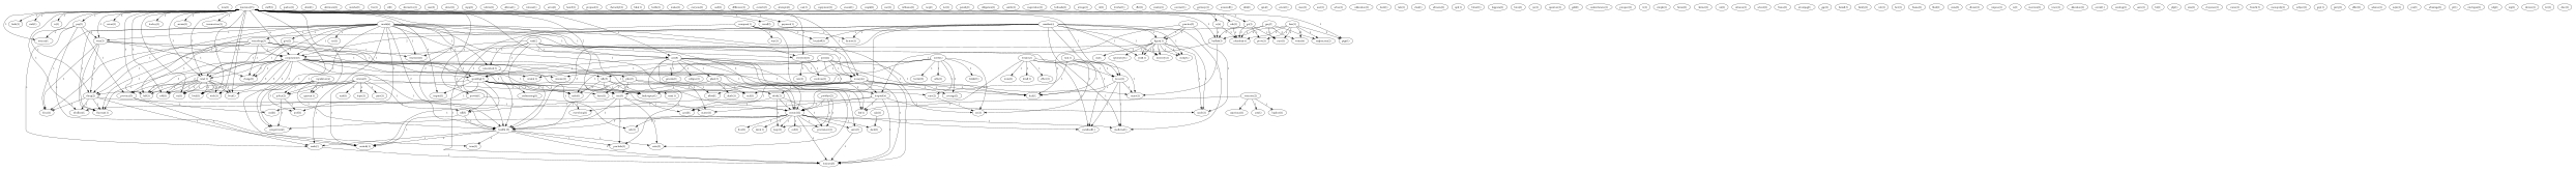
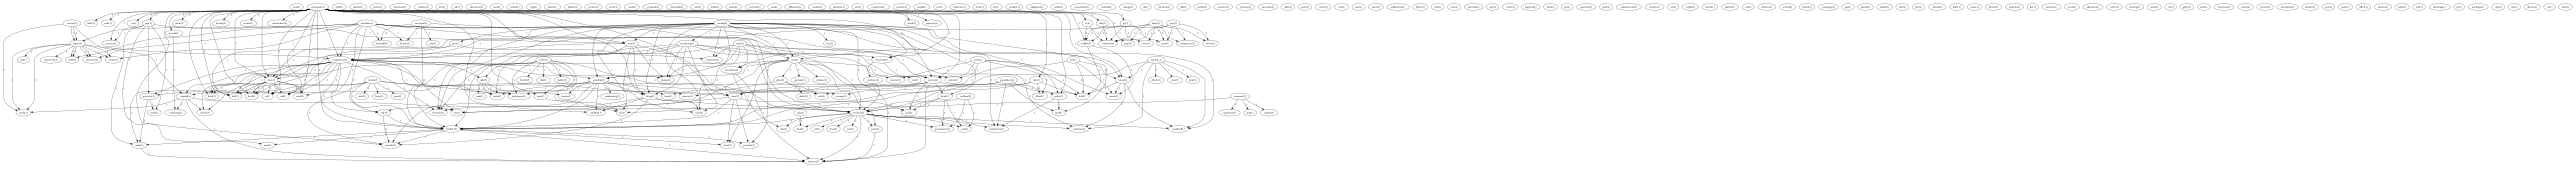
  digraph {
    fontname="EB Garamond"
    node [fontname="EB Garamond"]
    edge [fontname="EB Garamond"]
    n1 [label="runs(1)"]
    n2 [label="insurance(15)"]
    n3 [label="plan(2)"]
    n4 [label="fault(1)"]
    n5 [label="rink(1)"]
    n6 [label="cc(4)"]
    n7 [label="ve(1)"]
    n8 [label="care(8)"]
    n9 [label="everybody(3)"]
    n10 [label="go(3)"]
    n11 [label="extort(1)"]
    n12 [label="raise(1)"]
    n13 [label="edu(5)"]
    n14 [label="hockey(1)"]
    n15 [label="pay(2)"]
    n16 [label="answer(1)"]
    n17 [label="provide(1)"]
    n18 [label="insurrection(1)"]
    n19 [label="won(3)"]
    n20 [label="policy(2)"]
    n21 [label="cooperation(3)"]
    n22 [label="money(6)"]
    n23 [label="stink(1)"]
    n24 [label="told(1)"]
    n25 [label="time(5)"]
    n26 [label="hell(1)"]
    n27 [label="pxgt(1)"]
    n28 [label="inspire(1)"]
    n29 [label="thing(2)"]
    n30 [label="revenue(1)"]
    n31 [label="rebellion(1)"]
    n32 [label="know(1)"]
    n33 [label="travel(2)"]
    n34 [label="payment(1)"]
    n35 [label="lives(1)"]
    n36 [label="buffalo(3)"]
    n37 [label="lived(1)"]
    n38 [label="health(13)"]
    n39 [label="try(1)"]
    n40 [label="outside(1)"]
    n41 [label="afford(1)"]
    n42 [label="luck(1)"]
    n43 [label="columbia(4)"]
    n44 [label="spending(3)"]
    n45 [label="list(4)"]
    n46 [label="place(2)"]
    n47 [label="generate(1)"]
    n48 [label="collapse(1)"]
    n49 [label="matter(1)"]
    n50 [label="seem(2)"]
    n51 [label="preclude(1)"]
    n52 [label="business(3)"]
    n53 [label="crisis(2)"]
    n54 [label="continue(1)"]
    n55 [label="rate(1)"]
    n56 [label="prove(1)"]
    n57 [label="court(1)"]
    n58 [label="province(3)"]
    n59 [label="need(1)"]
    n60 [label="make(5)"]
    n61 [label="issue(1)"]
    n62 [label="everything(1)"]
    n63 [label="system(12)"]
    n64 [label="change(1)"]
    n65 [label="frustrate(1)"]
    n66 [label="force(1)"]
    n67 [label="prof(1)"]
    n68 [label="competition(1)"]
    n69 [label="talk(3)"]
    n70 [label="bankruptcy(1)"]
    n71 [label="radio(1)"]
    n72 [label="hospital(4)"]
    n73 [label="think(2)"]
    n74 [label="coverage(2)"]
    n75 [label="acted(1)"]
    n76 [label="tell(3)"]
    n77 [label="means(1)"]
    n78 [label="socialized(1)"]
    n79 [label="medicine(1)"]
    n80 [label="haste(1)"]
    n81 [label="back(1)"]
    n82 [label="embarassing(1)"]
    n83 [label="death(1)"]
    n84 [label="government(1)"]
    n85 [label="keep(1)"]
    n86 [label="slack(1)"]
    n87 [label="cod(1)"]
    n88 [label="liver(1)"]
    n89 [label="learn(1)"]
    n90 [label="cash(1)"]
    n91 [label="turn(2)"]
    n92 [label="state(1)"]
    n93 [label="needs(1)"]
    n94 [label="stuff(1)"]
    n95 [label="population(4)"]
    n96 [label="quarter(1)"]
    n97 [label="quebec(1)"]
    n98 [label="problem(2)"]
    n99 [label="domi(1)"]
    n100 [label="detriment(1)"]
    n101 [label="style(2)"]
    n102 [label="treatment(1)"]
    n103 [label="remember(3)"]
    n104 [label="see(1)"]
    n105 [label="number(1)"]
    n106 [label="live(1)"]
    n107 [label="oil(1)"]
    n108 [label="someone(2)"]
    n109 [label="experience(1)"]
    n110 [label="gets(1)"]
    n111 [label="bigshot(1)"]
    n112 [label="alternative(1)"]
    n113 [label="canada(4)"]
    n114 [label="tier(1)"]
    n115 [label="something(3)"]
    n116 [label="give(2)"]
    n117 [label="remain(1)"]
    n118 [label="mission(1)"]
    n119 [label="case(2)"]
    n120 [label="attract(1)"]
    n121 [label="mpp(1)"]
    n122 [label="reform(1)"]
    n123 [label="defense(1)"]
    n124 [label="witness(1)"]
    n125 [label="north(1)"]
    n126 [label="fodder(1)"]
    n127 [label="border(2)"]
    n128 [label="cable(1)"]
    n129 [label="serves(1)"]
    n130 [label="heard(1)"]
    n131 [label="proposal(1)"]
    n132 [label="practice(2)"]
    n133 [label="figure(1)"]
    n134 [label="use(1)"]
    n135 [label="optometry(1)"]
    n136 [label="yield(1)"]
    n137 [label="dentistry(1)"]
    n138 [label="outlay(1)"]
    n139 [label="chernobyl(1)"]
    n140 [label="hike(1)"]
    n141 [label="holds(1)"]
    n142 [label="makes(1)"]
    n143 [label="everyone(1)"]
    n144 [label="used(1)"]
    n145 [label="difference(1)"]
    n146 [label="cunixb(2)"]
    n147 [label="attempts(1)"]
    n148 [label="sue(2)"]
    n149 [label="copayment(1)"]
    n150 [label="dare(1)"]
    n151 [label="malpractice(2)"]
    n152 [label="writes(4)"]
    n153 [label="point(2)"]
    n154 [label="ensure(1)"]
    n155 [label="couple(1)"]
    n156 [label="cost(1)"]
    n157 [label="influence(1)"]
    n158 [label="mop(1)"]
    n159 [label="bet(1)"]
    n160 [label="penalty(1)"]
    n161 [label="european(1)"]
    n162 [label="way(1)"]
    n163 [label="breakoff(1)"]
    n164 [label="faction(1)"]
    n165 [label="obligation(1)"]
    n166 [label="seattle(1)"]
    n167 [label="cooperation(1)"]
    n168 [label="bethesda(1)"]
    n169 [label="arrange(1)"]
    n170 [label="ok(1)"]
    n171 [label="britain(2)"]
    n172 [label="effect(1)"]
    n173 [label="create(1)"]
    n174 [label="kind(1)"]
    n175 [label="brother(1)"]
    n176 [label="canadian(4)"]
    n177 [label="offer(1)"]
    n178 [label="stanley(1)"]
    n179 [label="contract(1)"]
    n180 [label="germany(1)"]
    n181 [label="answered(1)"]
    n182 [label="table(1)"]
    n183 [label="qma(1)"]
    n184 [label="extent(1)"]
    n185 [label="mess(1)"]
    n186 [label="user(1)"]
    n187 [label="selves(1)"]
    n188 [label="reallocation(1)"]
    n189 [label="heck(1)"]
    n190 [label="ottawa(2)"]
    n191 [label="hope(1)"]
    n192 [label="grant(1)"]
    n193 [label="yeah(1)"]
    n194 [label="rule(1)"]
    n195 [label="shea(1)"]
    n196 [label="advocate(1)"]
    n197 [label="upi(1)"]
    n198 [label="bitnet(1)"]
    n199 [label="happens(1)"]
    n200 [label="hmo(1)"]
    n201 [label="eye(1)"]
    n202 [label="question(1)"]
    n203 [label="run(1)"]
    n204 [label="gold(1)"]
    n205 [label="saskatchewan(1)"]
    n206 [label="prospect(1)"]
    n207 [label="tv(1)"]
    n208 [label="simple(1)"]
    n209 [label="future(1)"]
    n210 [label="clarinet(1)"]
    n211 [label="cut(1)"]
    n212 [label="advance(1)"]
    n213 [label="school(1)"]
    n214 [label="france(1)"]
    n215 [label="winnipeg(1)"]
    n216 [label="gap(1)"]
    n217 [label="take(1)"]
    n218 [label="daniel(2)"]
    n219 [label="family(1)"]
    n220 [label="bob(1)"]
    n221 [label="fact(1)"]
    n222 [label="disease(1)"]
    n223 [label="gary(3)"]
    n224 [label="flush(1)"]
    n225 [label="came(2)"]
    n226 [label="dinner(1)"]
    n227 [label="purpose(1)"]
    n228 [label="fee(1)"]
    n229 [label="mention(1)"]
    n230 [label="town(1)"]
    n231 [label="allocation(1)"]
    n232 [label="centre(1)"]
    n233 [label="catering(1)"]
    n234 [label="seem(1)"]
    n235 [label="hit(1)"]
    n236 [label="gdp(1)"]
    n237 [label="ama(1)"]
    n238 [label="cheyenne(1)"]
    n239 [label="course(1)"]
    n240 [label="french(3)"]
    n241 [label="monopoly(1)"]
    n242 [label="subject(1)"]
    n243 [label="guy(1)"]
    n244 [label="party(1)"]
    n245 [label="affect(1)"]
    n246 [label="selanne(1)"]
    n247 [label="nejm(1)"]
    n248 [label="year(1)"]
    n249 [label="advantage(1)"]
    n250 [label="pt(1)"]
    n251 [label="michigan(1)"]
    n252 [label="ndp(1)"]
    n253 [label="mp(1)"]
    n254 [label="dictate(1)"]
    n255 [label="lot(1)"]
    n256 [label="dmc(1)"]
    n2 -> n3 [label=2]
    n2 -> n4 [label=3]
    n2 -> n5 [label=1]
    n2 -> n6 [label=1]
    n2 -> n7 [label=3]
    n2 -> n8 [label=1]
    n2 -> n9 [label=1]
    n2 -> n10 [label=3]
    n2 -> n11 [label=3]
    n2 -> n12 [label=3]
    n2 -> n12 [label=3]
    n2 -> n13 [label=1]
    n2 -> n14 [label=1]
    n2 -> n15 [label=1]
    n2 -> n16 [label=1]
    n2 -> n17 [label=2]
    n2 -> n18 [label=1]
    n2 -> n19 [label=1]
    n2 -> n20 [label=1]
    n2 -> n21 [label=4]
    n2 -> n22 [label=1]
    n2 -> n23 [label=3]
    n2 -> n24 [label=3]
    n2 -> n25 [label=2]
    n2 -> n26 [label=3]
    n2 -> n27 [label=1]
    n2 -> n28 [label=1]
    n2 -> n29 [label=1]
    n2 -> n30 [label=1]
    n2 -> n31 [label=1]
    n2 -> n32 [label=1]
    n2 -> n33 [label=3]
    n2 -> n34 [label=1]
    n2 -> n35 [label=3]
    n2 -> n36 [label=1]
    n2 -> n37 [label=3]
    n2 -> n38 [label=2]
    n2 -> n39 [label=3]
    n2 -> n40 [label=1]
    n3 -> n25 [label=1]
    n3 -> n38 [label=1]
    n3 -> n41 [label=1]
    n3 -> n42 [label=1]
    n6 -> n36 [label=2]
    n6 -> n43 [label=3]
    n8 -> n22 [label=1]
    n8 -> n44 [label=1]
    n8 -> n45 [label=2]
    n8 -> n46 [label=1]
    n8 -> n47 [label=1]
    n8 -> n48 [label=1]
    n8 -> n49 [label=1]
    n8 -> n50 [label=1]
    n8 -> n51 [label=1]
    n8 -> n52 [label=1]
    n8 -> n53 [label=1]
    n9 -> n54 [label=1]
    n9 -> n55 [label=1]
    n10 -> n26 [label=1]
    n10 -> n43 [label=2]
    n10 -> n56 [label=1]
    n10 -> n57 [label=1]
    n12 -> n23 [label=1]
    n12 -> n24 [label=1]
    n12 -> n24 [label=1]
    n12 -> n26 [label=1]
    n12 -> n26 [label=1]
    n12 -> n35 [label=1]
    n12 -> n35 [label=1]
    n12 -> n37 [label=1]
    n12 -> n37 [label=1]
    n12 -> n39 [label=1]
    n12 -> n39 [label=1]
    n13 -> n43 [label=1]
    n15 -> n19 [label=1]
    n15 -> n30 [label=1]
    n15 -> n58 [label=1]
-   n17 -> n59 [label=1]
+   n15 -> n59 [label=1]
    n15 -> n60 [label=1]
    n15 -> n61 [label=1]
    n17 -> n62 [label=1]
    n19 -> n21 [label=1]
    n19 -> n29 [label=1]
    n19 -> n63 [label=1]
    n19 -> n64 [label=1]
    n19 -> n65 [label=1]
    n19 -> n66 [label=1]
    n20 -> n67 [label=1]
    n20 -> n68 [label=1]
    n21 -> n12 [label=2]
    n21 -> n23 [label=2]
    n21 -> n24 [label=2]
    n21 -> n26 [label=2]
    n21 -> n35 [label=2]
    n21 -> n37 [label=2]
    n21 -> n38 [label=1]
    n21 -> n39 [label=2]
    n21 -> n44 [label=1]
    n21 -> n45 [label=1]
    n21 -> n49 [label=1]
    n21 -> n64 [label=1]
    n21 -> n65 [label=1]
    n21 -> n69 [label=1]
    n21 -> n70 [label=1]
    n21 -> n71 [label=1]
    n21 -> n72 [label=1]
    n22 -> n25 [label=1]
    n22 -> n42 [label=1]
    n22 -> n52 [label=1]
    n22 -> n72 [label=1]
    n22 -> n73 [label=1]
    n22 -> n74 [label=1]
    n22 -> n75 [label=1]
    n25 -> n38 [label=1]
    n25 -> n51 [label=1]
    n25 -> n53 [label=1]
    n25 -> n75 [label=1]
    n25 -> n76 [label=1]
    n29 -> n31 [label=1]
    n29 -> n40 [label=1]
    n29 -> n63 [label=1]
    n29 -> n65 [label=1]
    n29 -> n66 [label=1]
    n32 -> n42 [label=1]
    n32 -> n77 [label=1]
    n32 -> n78 [label=1]
    n32 -> n79 [label=1]
    n36 -> n42 [label=1]
    n36 -> n77 [label=1]
    n38 -> n40 [label=1]
    n38 -> n51 [label=1]
    n38 -> n52 [label=1]
    n38 -> n53 [label=1]
    n38 -> n60 [label=1]
    n38 -> n61 [label=1]
    n44 -> n28 [label=1]
    n44 -> n29 [label=1]
    n44 -> n31 [label=1]
    n44 -> n38 [label=1]
    n44 -> n40 [label=1]
    n44 -> n70 [label=1]
    n44 -> n71 [label=1]
    n44 -> n80 [label=1]
    n44 -> n81 [label=1]
    n44 -> n82 [label=1]
    n46 -> n80 [label=1]
    n46 -> n81 [label=1]
    n46 -> n83 [label=1]
    n50 -> n52 [label=1]
    n58 -> n59 [label=1]
    n58 -> n60 [label=1]
    n60 -> n52 [label=1]
    n63 -> n38 [label=3]
    n63 -> n50 [label=1]
    n63 -> n52 [label=1]
    n63 -> n68 [label=2]
    n63 -> n78 [label=1]
    n63 -> n79 [label=1]
    n63 -> n84 [label=1]
    n63 -> n85 [label=1]
    n63 -> n86 [label=1]
    n63 -> n87 [label=1]
    n63 -> n88 [label=1]
    n63 -> n89 [label=1]
    n63 -> n90 [label=1]
    n69 -> n70 [label=2]
    n69 -> n71 [label=2]
    n69 -> n91 [label=1]
    n69 -> n92 [label=1]
    n72 -> n45 [label=1]
    n72 -> n49 [label=1]
    n72 -> n52 [label=1]
    n72 -> n62 [label=1]
    n72 -> n93 [label=1]
    n73 -> n63 [label=1]
    n73 -> n75 [label=1]
    n73 -> n84 [label=1]
    n73 -> n85 [label=1]
    n76 -> n38 [label=1]
    n76 -> n40 [label=1]
    n91 -> n104 [label=1]
    n95 -> n20 [label=3]
    n95 -> n38 [label=3]
    n95 -> n67 [label=3]
    n95 -> n68 [label=3]
    n95 -> n96 [label=1]
    n98 -> n63 [label=1]
    n98 -> n84 [label=1]
    n98 -> n85 [label=1]
    n101 -> n8 [label=1]
    n101 -> n9 [label=1]
    n101 -> n22 [label=1]
    n101 -> n38 [label=1]
    n101 -> n44 [label=1]
    n101 -> n102 [label=1]
    n101 -> n103 [label=1]
    n101 -> n104 [label=1]
    n103 -> n52 [label=1]
    n103 -> n90 [label=1]
    n108 -> n45 [label=1]
    n108 -> n109 [label=1]
    n108 -> n110 [label=1]
    n108 -> n111 [label=1]
    n113 -> n8 [label=1]
    n113 -> n9 [label=1]
    n113 -> n19 [label=1]
    n113 -> n20 [label=1]
    n113 -> n21 [label=1]
    n113 -> n22 [label=1]
    n113 -> n29 [label=1]
    n113 -> n38 [label=2]
    n113 -> n44 [label=1]
    n113 -> n63 [label=2]
    n113 -> n64 [label=1]
    n113 -> n65 [label=1]
    n113 -> n66 [label=1]
    n113 -> n67 [label=1]
    n113 -> n68 [label=1]
    n113 -> n73 [label=1]
    n113 -> n102 [label=1]
    n113 -> n103 [label=1]
    n113 -> n104 [label=1]
    n113 -> n114 [label=1]
    n113 -> n115 [label=1]
    n113 -> n116 [label=1]
    n115 -> n21 [label=1]
    n115 -> n29 [label=1]
    n115 -> n58 [label=1]
    n115 -> n63 [label=1]
    n115 -> n64 [label=1]
    n115 -> n65 [label=1]
    n115 -> n66 [label=1]
    n115 -> n117 [label=1]
    n115 -> n118 [label=1]
    n116 -> n12 [label=1]
    n116 -> n12 [label=1]
    n116 -> n102 [label=1]
    n125 -> n69 [label=1]
    n125 -> n70 [label=1]
    n125 -> n71 [label=1]
    n125 -> n74 [label=1]
    n125 -> n91 [label=1]
    n125 -> n104 [label=1]
    n125 -> n126 [label=1]
    n125 -> n127 [label=1]
    n125 -> n128 [label=1]
    n132 -> n72 [label=1]
    n132 -> n93 [label=1]
    n132 -> n133 [label=1]
    n132 -> n133 [label=1]
    n133 -> n21 [label=1]
    n133 -> n93 [label=1]
    n133 -> n93 [label=1]
    n133 -> n134 [label=1]
    n133 -> n135 [label=1]
    n133 -> n136 [label=1]
    n133 -> n136 [label=1]
    n133 -> n137 [label=1]
    n133 -> n137 [label=1]
    n133 -> n138 [label=1]
    n133 -> n138 [label=1]
    n150 -> n27 [label=2]
    n150 -> n36 [label=2]
    n150 -> n43 [label=1]
    n150 -> n56 [label=1]
    n150 -> n57 [label=1]
    n150 -> n151 [label=1]
    n150 -> n152 [label=2]
    n153 -> n22 [label=1]
    n153 -> n41 [label=1]
    n153 -> n42 [label=1]
    n153 -> n77 [label=1]
    n153 -> n117 [label=1]
    n153 -> n118 [label=1]
    n161 -> n38 [label=1]
    n161 -> n63 [label=1]
    n161 -> n162 [label=1]
    n161 -> n163 [label=1]
    n161 -> n164 [label=1]
    n171 -> n32 [label=1]
    n171 -> n63 [label=1]
    n171 -> n78 [label=1]
    n171 -> n79 [label=1]
    n171 -> n172 [label=1]
    n171 -> n173 [label=1]
    n171 -> n174 [label=1]
    n176 -> n21 [label=2]
    n176 -> n32 [label=1]
    n176 -> n38 [label=2]
    n176 -> n63 [label=1]
    n176 -> n76 [label=1]
    n176 -> n78 [label=1]
    n176 -> n79 [label=1]
    n176 -> n133 [label=1]
    n176 -> n136 [label=1]
    n176 -> n137 [label=1]
    n176 -> n138 [label=1]
    n176 -> n163 [label=1]
    n176 -> n164 [label=1]
    n190 -> n25 [label=1]
    n190 -> n40 [label=1]
    n190 -> n58 [label=1]
    n190 -> n60 [label=1]
    n190 -> n76 [label=1]
    n190 -> n96 [label=1]
    n190 -> n191 [label=1]
    n190 -> n192 [label=1]
    n190 -> n193 [label=1]
    n203 -> n32 [label=1]
    n203 -> n42 [label=1]
    n203 -> n77 [label=1]
    n203 -> n81 [label=1]
    n217 -> n86 [label=1]
    n223 -> n36 [label=2]
    n223 -> n43 [label=1]
    n223 -> n57 [label=1]
    n223 -> n151 [label=1]
    n223 -> n152 [label=2]
  }
